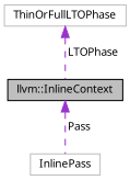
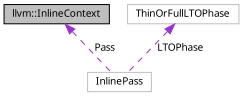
  digraph {
    fontname="Noto Sans"
    node [color=grey75 fontname="Noto Sans" fontsize=10 shape=record]
    edge [color=darkorchid3 dir=back fontname="Noto Sans" fontsize=10 labelfontname=Helvetica labelfontsize=10 style=dashed]
    n1 [color=black fillcolor=grey75 fontcolor=black height=0.2 label="llvm::InlineContext" style=filled width=0.4]
    n2 [height=0.2 label=InlinePass width=0.4]
    n3 [height=0.2 label=ThinOrFullLTOPhase width=0.4]
    n1 -> n2 [label=" Pass"]
-   n3 -> n1 [label=" LTOPhase"]
+   n3 -> n2 [label=" LTOPhase"]
  }
